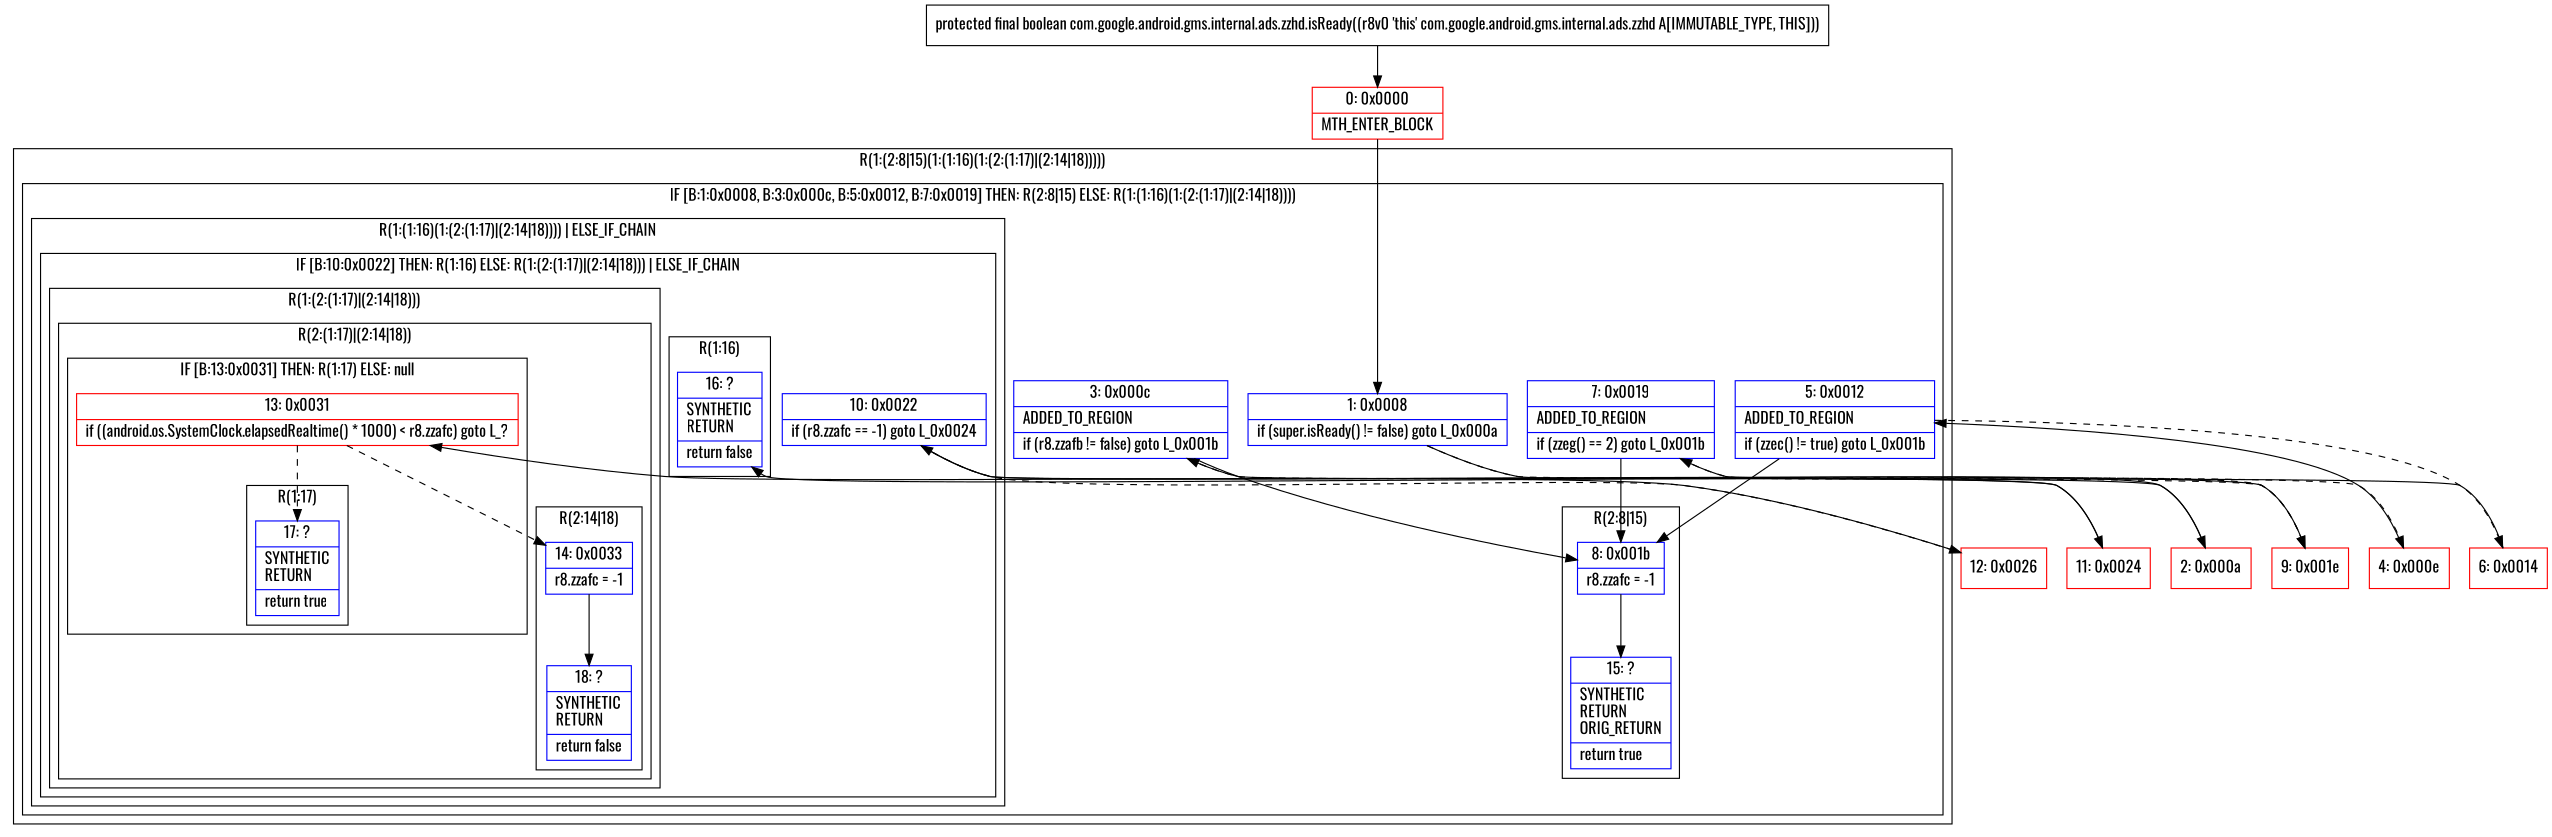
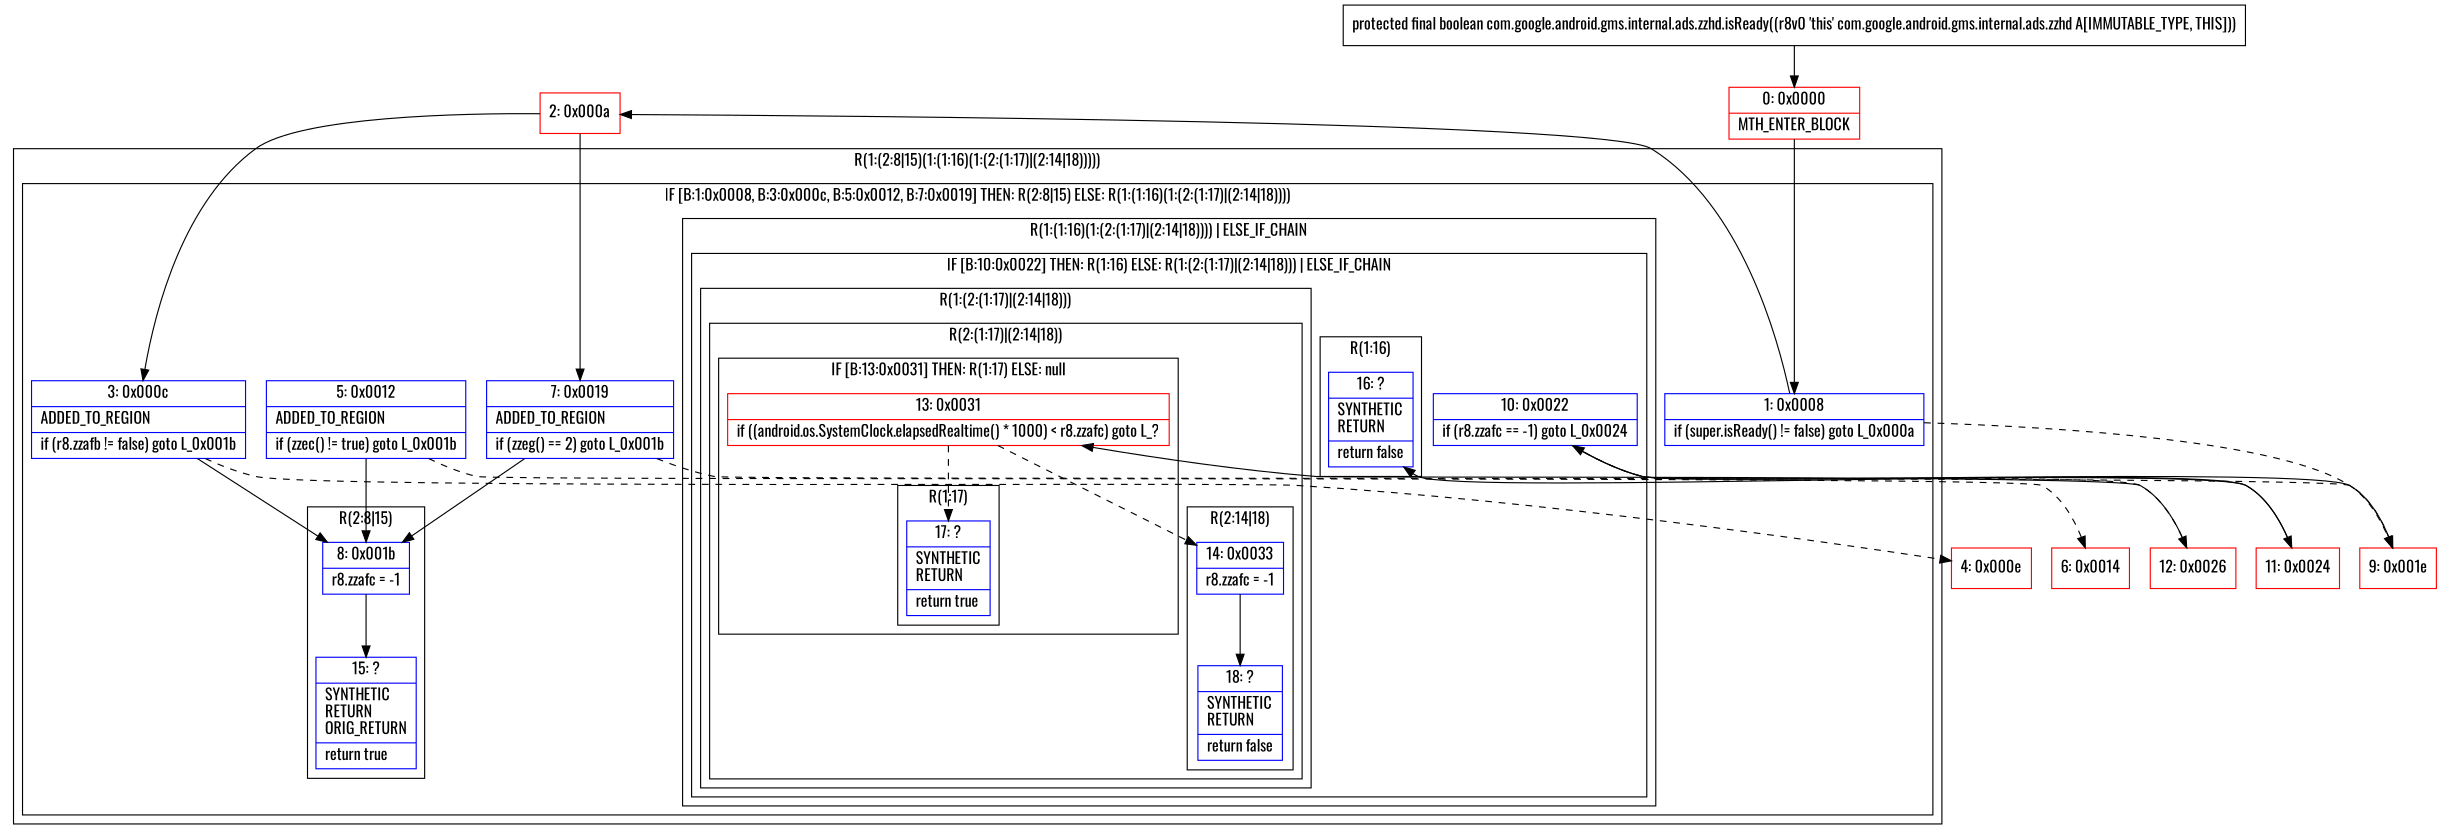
  digraph {
    fontname=Oswald
    node [color=blue fontname=Oswald shape=record]
    edge [fontname=Oswald]
    n1 [label="{8\:\ 0x001b|r8.zzafc = \-1\l}"]
    n2 [label="{15\:\ ?|SYNTHETIC\lRETURN\lORIG_RETURN\l|return true\l}"]
    n3 [label="{16\:\ ?|SYNTHETIC\lRETURN\l|return false\l}"]
    n4 [label="{17\:\ ?|SYNTHETIC\lRETURN\l|return true\l}"]
    n5 [color=red label="{13\:\ 0x0031|if ((android.os.SystemClock.elapsedRealtime() * 1000) \< r8.zzafc) goto L_?\l}"]
    n6 [label="{14\:\ 0x0033|r8.zzafc = \-1\l}"]
    n7 [label="{18\:\ ?|SYNTHETIC\lRETURN\l|return false\l}"]
    n8 [label="{10\:\ 0x0022|if (r8.zzafc == \-1) goto L_0x0024\l}"]
    n9 [label="{1\:\ 0x0008|if (super.isReady() != false) goto L_0x000a\l}"]
    n10 [label="{3\:\ 0x000c|ADDED_TO_REGION\l|if (r8.zzafb != false) goto L_0x001b\l}"]
    n11 [label="{5\:\ 0x0012|ADDED_TO_REGION\l|if (zzec() != true) goto L_0x001b\l}"]
    n12 [label="{7\:\ 0x0019|ADDED_TO_REGION\l|if (zzeg() == 2) goto L_0x001b\l}"]
    n13 [color=red label="{11\:\ 0x0024}"]
    n14 [color=red label="{12\:\ 0x0026}"]
    n15 [color=red label="{2\:\ 0x000a}"]
    n16 [color=red label="{9\:\ 0x001e}"]
    n17 [color=red label="{4\:\ 0x000e}"]
    n18 [color=red label="{6\:\ 0x0014}"]
    n19 [color=red label="{0\:\ 0x0000|MTH_ENTER_BLOCK\l}"]
    n20 [label="{protected final boolean com.google.android.gms.internal.ads.zzhd.isReady((r8v0 'this' com.google.android.gms.internal.ads.zzhd A[IMMUTABLE_TYPE, THIS])) }" color=""]
    subgraph cluster_1 {
      label="R(1:(2:8|15)(1:(1:16)(1:(2:(1:17)|(2:14|18)))))"
      subgraph cluster_2 {
        label="IF [B:1:0x0008, B:3:0x000c, B:5:0x0012, B:7:0x0019] THEN: R(2:8|15) ELSE: R(1:(1:16)(1:(2:(1:17)|(2:14|18))))"
        n9
        n10
        n11
        n12
        subgraph cluster_3 {
          label="R(2:8|15)"
          n1
          n2
        }
        subgraph cluster_4 {
          label="R(1:(1:16)(1:(2:(1:17)|(2:14|18)))) | ELSE_IF_CHAIN\l"
          subgraph cluster_5 {
            label="IF [B:10:0x0022] THEN: R(1:16) ELSE: R(1:(2:(1:17)|(2:14|18))) | ELSE_IF_CHAIN\l"
            n8
            subgraph cluster_6 {
              label="R(1:16)"
              n3
            }
            subgraph cluster_7 {
              label="R(1:(2:(1:17)|(2:14|18)))"
              subgraph cluster_8 {
                label="R(2:(1:17)|(2:14|18))"
                subgraph cluster_9 {
                  label="IF [B:13:0x0031] THEN: R(1:17) ELSE: null"
                  n5
                  subgraph cluster_10 {
                    label="R(1:17)"
                    n4
                  }
                }
                subgraph cluster_11 {
                  label="R(2:14|18)"
                  n6
                  n7
                }
              }
            }
          }
        }
      }
    }
    n1 -> n2
    n5 -> n4 [style=dashed]
    n5 -> n6 [style=dashed]
    n6 -> n7
    n8 -> n13
    n8 -> n14 [style=dashed]
    n9 -> n15
    n9 -> n16 [style=dashed]
    n10 -> n1
    n10 -> n17 [style=dashed]
    n11 -> n1
    n11 -> n18 [style=dashed]
    n12 -> n1
    n12 -> n16 [style=dashed]
    n13 -> n3
    n14 -> n5
    n15 -> n10
    n16 -> n8
-   n17 -> n11
-   n18 -> n12
+   n15 -> n12
    n19 -> n9
    n20 -> n19
  }
